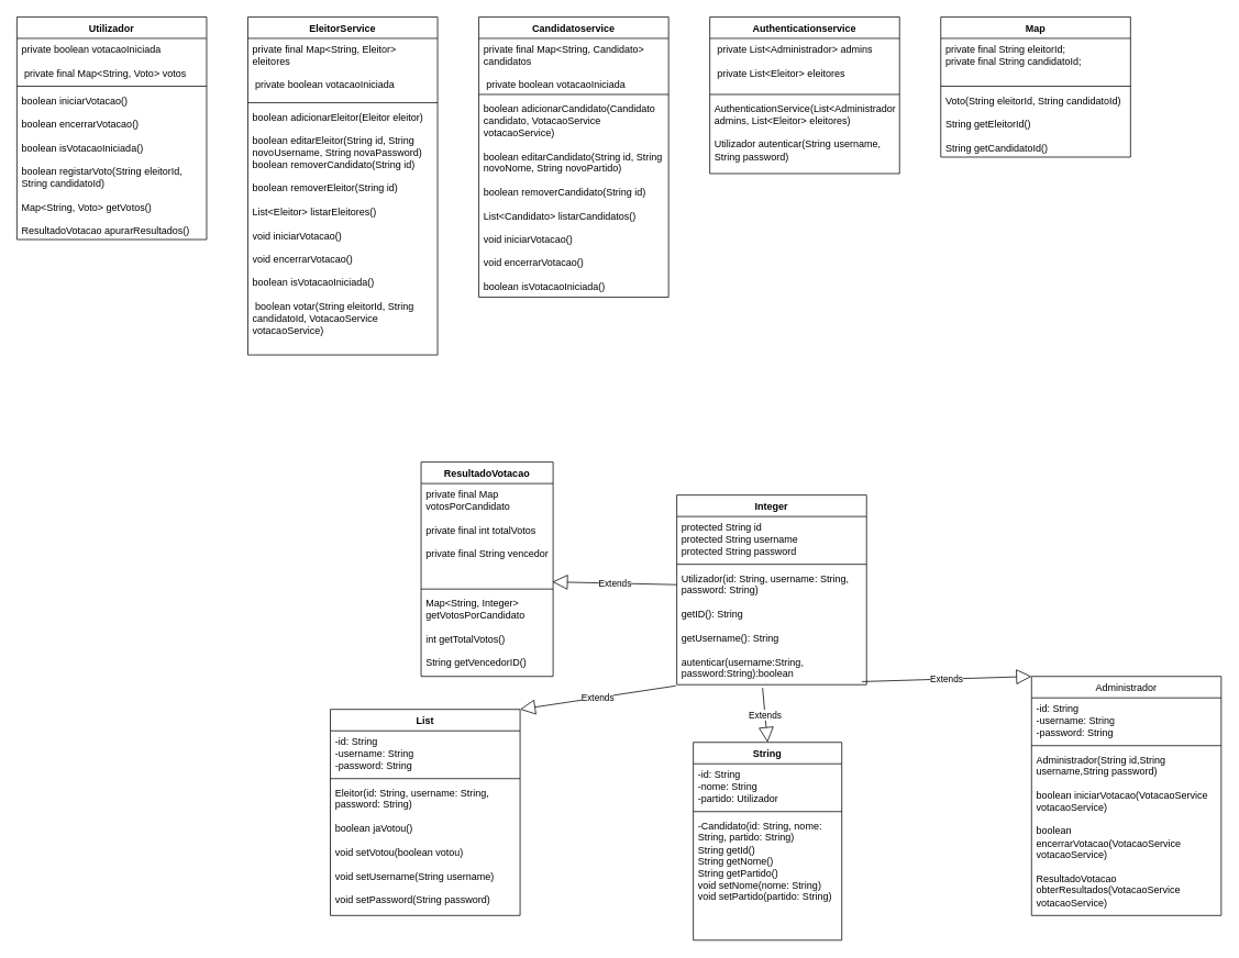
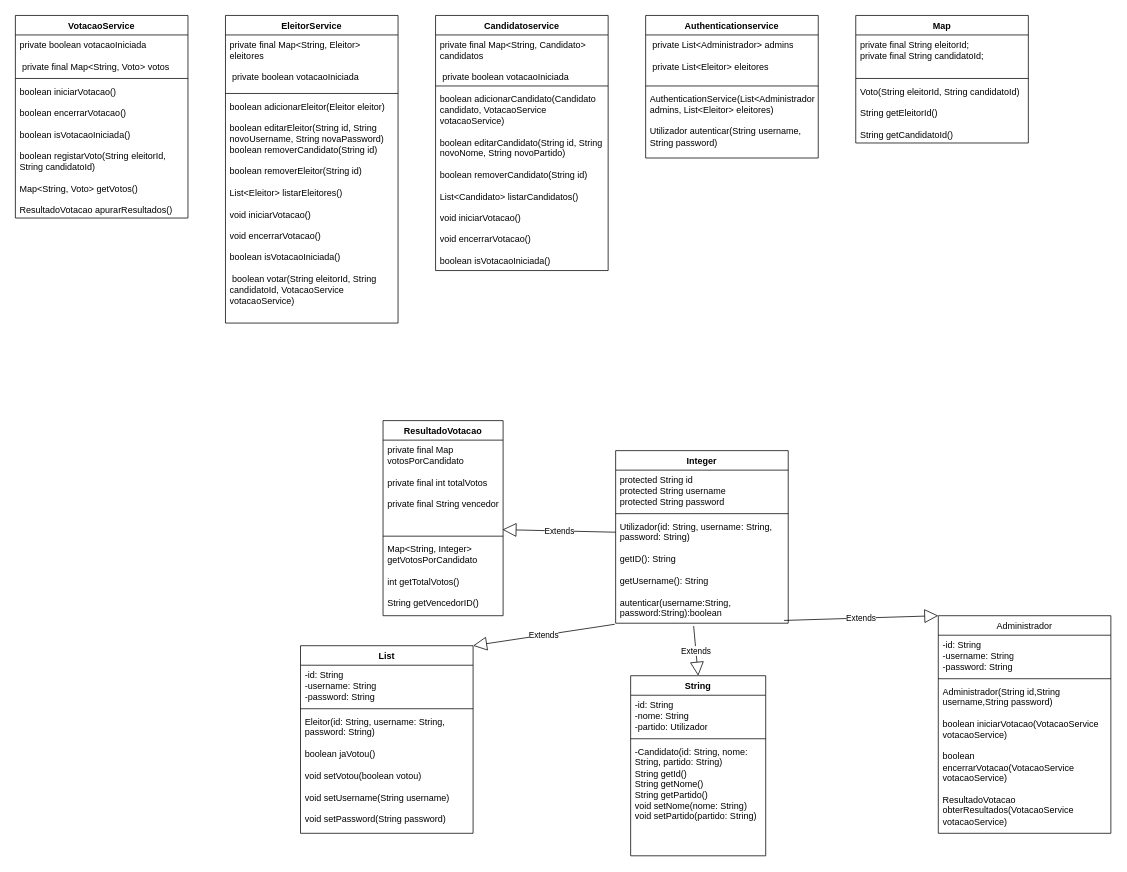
  <mxCell id="0" />
  <mxCell id="1" parent="0" />
  <mxCell id="2" value="Extends" style="endArrow=block;endSize=16;endFill=0;html=1;rounded=0;entryX=0;entryY=0;entryDx=0;entryDy=0;exitX=0.976;exitY=0.974;exitDx=0;exitDy=0;exitPerimeter=0;" edge="1" parent="1" source="6" target="7"><mxGeometry width="160" relative="1" as="geometry"><mxPoint x="1140" y="808.57" as="sourcePoint" /><mxPoint x="1300" y="808.57" as="targetPoint" /></mxGeometry></mxCell>
  <mxCell id="3" value="Integer" style="swimlane;fontStyle=1;align=center;verticalAlign=top;childLayout=stackLayout;horizontal=1;startSize=26;horizontalStack=0;resizeParent=1;resizeParentMax=0;resizeLast=0;collapsible=1;marginBottom=0;whiteSpace=wrap;html=1;" vertex="1" parent="1"><mxGeometry x="820" y="600" width="230" height="230" as="geometry" /></mxCell>
  <mxCell id="4" value="&lt;div&gt;protected String id&lt;br&gt;protected String username&lt;br&gt;protected String password&lt;/div&gt;" style="text;strokeColor=none;fillColor=none;align=left;verticalAlign=top;spacingLeft=4;spacingRight=4;overflow=hidden;rotatable=0;points=[[0,0.5],[1,0.5]];portConstraint=eastwest;whiteSpace=wrap;html=1;" vertex="1" parent="3"><mxGeometry y="26" width="230" height="54" as="geometry" /></mxCell>
  <mxCell id="5" value="" style="line;strokeWidth=1;fillColor=none;align=left;verticalAlign=middle;spacingTop=-1;spacingLeft=3;spacingRight=3;rotatable=0;labelPosition=right;points=[];portConstraint=eastwest;strokeColor=inherit;" vertex="1" parent="3"><mxGeometry y="80" width="230" height="8" as="geometry" /></mxCell>
  <mxCell id="6" value="&lt;div&gt;Utilizador(id: String, username: String, password: String)&lt;/div&gt;&lt;div&gt;&lt;br&gt;&lt;/div&gt;&lt;div&gt;&lt;span style=&quot;background-color: transparent; color: light-dark(rgb(0, 0, 0), rgb(255, 255, 255));&quot;&gt;getID(): String&lt;/span&gt;&lt;/div&gt;&lt;div&gt;&lt;span style=&quot;background-color: transparent; color: light-dark(rgb(0, 0, 0), rgb(255, 255, 255));&quot;&gt;&lt;br&gt;&lt;/span&gt;&lt;/div&gt;&lt;div&gt;getUsername(): String&lt;/div&gt;&lt;div&gt;&lt;br&gt;&lt;/div&gt;&lt;div&gt;autenticar(username:String, password:String):boolean&lt;/div&gt;" style="text;strokeColor=none;fillColor=none;align=left;verticalAlign=top;spacingLeft=4;spacingRight=4;overflow=hidden;rotatable=0;points=[[0,0.5],[1,0.5]];portConstraint=eastwest;whiteSpace=wrap;html=1;" vertex="1" parent="3"><mxGeometry y="88" width="230" height="142" as="geometry" /></mxCell>
  <mxCell id="7" value="&lt;span style=&quot;font-weight: 400;&quot;&gt;Administrador&lt;/span&gt;" style="swimlane;fontStyle=1;align=center;verticalAlign=top;childLayout=stackLayout;horizontal=1;startSize=26;horizontalStack=0;resizeParent=1;resizeParentMax=0;resizeLast=0;collapsible=1;marginBottom=0;whiteSpace=wrap;html=1;" vertex="1" parent="1"><mxGeometry x="1250" y="820" width="230" height="290" as="geometry" /></mxCell>
  <mxCell id="8" value="-id: String&lt;div&gt;-username: String&lt;/div&gt;&lt;div&gt;-password: String&lt;/div&gt;&lt;div&gt;&lt;br&gt;&lt;/div&gt;" style="text;strokeColor=none;fillColor=none;align=left;verticalAlign=top;spacingLeft=4;spacingRight=4;overflow=hidden;rotatable=0;points=[[0,0.5],[1,0.5]];portConstraint=eastwest;whiteSpace=wrap;html=1;" vertex="1" parent="7"><mxGeometry y="26" width="230" height="54" as="geometry" /></mxCell>
  <mxCell id="9" value="" style="line;strokeWidth=1;fillColor=none;align=left;verticalAlign=middle;spacingTop=-1;spacingLeft=3;spacingRight=3;rotatable=0;labelPosition=right;points=[];portConstraint=eastwest;strokeColor=inherit;" vertex="1" parent="7"><mxGeometry y="80" width="230" height="8" as="geometry" /></mxCell>
  <mxCell id="10" value="Administrador(String id,String username,String password)&lt;div&gt;&lt;br&gt;&lt;/div&gt;&lt;div&gt;boolean iniciarVotacao(VotacaoService votacaoService)&lt;/div&gt;&lt;div&gt;&lt;br&gt;&lt;/div&gt;&lt;div&gt;boolean encerrarVotacao(VotacaoService votacaoService)&lt;/div&gt;&lt;div&gt;&lt;br&gt;&lt;/div&gt;&lt;div&gt;ResultadoVotacao obterResultados(VotacaoService votacaoService)&lt;br&gt;&lt;div&gt;&lt;br&gt;&lt;/div&gt;&lt;/div&gt;" style="text;strokeColor=none;fillColor=none;align=left;verticalAlign=top;spacingLeft=4;spacingRight=4;overflow=hidden;rotatable=0;points=[[0,0.5],[1,0.5]];portConstraint=eastwest;whiteSpace=wrap;html=1;" vertex="1" parent="7"><mxGeometry y="88" width="230" height="202" as="geometry" /></mxCell>
  <mxCell id="11" value="String" style="swimlane;fontStyle=1;align=center;verticalAlign=top;childLayout=stackLayout;horizontal=1;startSize=26;horizontalStack=0;resizeParent=1;resizeParentMax=0;resizeLast=0;collapsible=1;marginBottom=0;whiteSpace=wrap;html=1;" vertex="1" parent="1"><mxGeometry x="840" y="900" width="180" height="240" as="geometry" /></mxCell>
  <mxCell id="12" value="-id: String&lt;br&gt;-nome: String&lt;div&gt;-partido: Utilizador&lt;/div&gt;&lt;div&gt;&lt;br&gt;&lt;/div&gt;" style="text;strokeColor=none;fillColor=none;align=left;verticalAlign=top;spacingLeft=4;spacingRight=4;overflow=hidden;rotatable=0;points=[[0,0.5],[1,0.5]];portConstraint=eastwest;whiteSpace=wrap;html=1;" vertex="1" parent="11"><mxGeometry y="26" width="180" height="54" as="geometry" /></mxCell>
  <mxCell id="13" value="" style="line;strokeWidth=1;fillColor=none;align=left;verticalAlign=middle;spacingTop=-1;spacingLeft=3;spacingRight=3;rotatable=0;labelPosition=right;points=[];portConstraint=eastwest;strokeColor=inherit;" vertex="1" parent="11"><mxGeometry y="80" width="180" height="8" as="geometry" /></mxCell>
  <mxCell id="14" value="&lt;div&gt;-Candidato(id: String, nome: String, partido: String)&lt;/div&gt;&lt;div&gt;String getId()&lt;/div&gt;&lt;div&gt;String getNome()&lt;br&gt;String getPartido()&lt;br&gt;void setNome(nome: String)&lt;br&gt;void setPartido(partido: String)&lt;/div&gt;&lt;div&gt;&lt;br&gt;&lt;/div&gt;" style="text;strokeColor=none;fillColor=none;align=left;verticalAlign=top;spacingLeft=4;spacingRight=4;overflow=hidden;rotatable=0;points=[[0,0.5],[1,0.5]];portConstraint=eastwest;whiteSpace=wrap;html=1;" vertex="1" parent="11"><mxGeometry y="88" width="180" height="152" as="geometry" /></mxCell>
  <mxCell id="15" value="List" style="swimlane;fontStyle=1;align=center;verticalAlign=top;childLayout=stackLayout;horizontal=1;startSize=26;horizontalStack=0;resizeParent=1;resizeParentMax=0;resizeLast=0;collapsible=1;marginBottom=0;whiteSpace=wrap;html=1;" vertex="1" parent="1"><mxGeometry x="400" y="860" width="230" height="250" as="geometry" /></mxCell>
  <mxCell id="16" value="-id: String&lt;div&gt;-username: String&lt;/div&gt;&lt;div&gt;-password: String&lt;/div&gt;&lt;div&gt;&lt;br&gt;&lt;/div&gt;" style="text;strokeColor=none;fillColor=none;align=left;verticalAlign=top;spacingLeft=4;spacingRight=4;overflow=hidden;rotatable=0;points=[[0,0.5],[1,0.5]];portConstraint=eastwest;whiteSpace=wrap;html=1;" vertex="1" parent="15"><mxGeometry y="26" width="230" height="54" as="geometry" /></mxCell>
  <mxCell id="17" value="" style="line;strokeWidth=1;fillColor=none;align=left;verticalAlign=middle;spacingTop=-1;spacingLeft=3;spacingRight=3;rotatable=0;labelPosition=right;points=[];portConstraint=eastwest;strokeColor=inherit;" vertex="1" parent="15"><mxGeometry y="80" width="230" height="8" as="geometry" /></mxCell>
  <mxCell id="18" value="Eleitor(id: String, username: String, password: String)&lt;div&gt;&lt;br&gt;&lt;/div&gt;&lt;div&gt;boolean jaVotou()&lt;/div&gt;&lt;div&gt;&lt;br&gt;&lt;/div&gt;&lt;div&gt;void setVotou(boolean votou)&lt;/div&gt;&lt;div&gt;&lt;span style=&quot;background-color: transparent; color: light-dark(rgb(0, 0, 0), rgb(255, 255, 255));&quot;&gt;&lt;br&gt;&lt;/span&gt;&lt;/div&gt;&lt;div&gt;&lt;span style=&quot;background-color: transparent; color: light-dark(rgb(0, 0, 0), rgb(255, 255, 255));&quot;&gt;void setUsername(String username)&lt;/span&gt;&lt;/div&gt;&lt;div&gt;&lt;br&gt;&lt;/div&gt;&lt;div&gt;void setPassword(String password)&lt;br&gt;&lt;br&gt;&lt;div&gt;&lt;br&gt;&lt;/div&gt;&lt;/div&gt;" style="text;strokeColor=none;fillColor=none;align=left;verticalAlign=top;spacingLeft=4;spacingRight=4;overflow=hidden;rotatable=0;points=[[0,0.5],[1,0.5]];portConstraint=eastwest;whiteSpace=wrap;html=1;" vertex="1" parent="15"><mxGeometry y="88" width="230" height="162" as="geometry" /></mxCell>
  <mxCell id="19" value="Extends" style="endArrow=block;endSize=16;endFill=0;html=1;rounded=0;exitX=0.452;exitY=1.027;exitDx=0;exitDy=0;exitPerimeter=0;entryX=0.5;entryY=0;entryDx=0;entryDy=0;" edge="1" parent="1" source="6" target="11"><mxGeometry width="160" relative="1" as="geometry"><mxPoint x="470" y="1000" as="sourcePoint" /><mxPoint x="630" y="1000" as="targetPoint" /></mxGeometry></mxCell>
  <mxCell id="20" value="Map" style="swimlane;fontStyle=1;align=center;verticalAlign=top;childLayout=stackLayout;horizontal=1;startSize=26;horizontalStack=0;resizeParent=1;resizeParentMax=0;resizeLast=0;collapsible=1;marginBottom=0;whiteSpace=wrap;html=1;" vertex="1" parent="1"><mxGeometry x="1140" y="20" width="230" height="170" as="geometry" /></mxCell>
  <mxCell id="21" value="&lt;div&gt;&lt;div&gt;private final String eleitorId;&lt;/div&gt;&lt;div&gt;private final String candidatoId;&lt;/div&gt;&lt;/div&gt;" style="text;strokeColor=none;fillColor=none;align=left;verticalAlign=top;spacingLeft=4;spacingRight=4;overflow=hidden;rotatable=0;points=[[0,0.5],[1,0.5]];portConstraint=eastwest;whiteSpace=wrap;html=1;" vertex="1" parent="20"><mxGeometry y="26" width="230" height="54" as="geometry" /></mxCell>
  <mxCell id="22" value="" style="line;strokeWidth=1;fillColor=none;align=left;verticalAlign=middle;spacingTop=-1;spacingLeft=3;spacingRight=3;rotatable=0;labelPosition=right;points=[];portConstraint=eastwest;strokeColor=inherit;" vertex="1" parent="20"><mxGeometry y="80" width="230" height="8" as="geometry" /></mxCell>
  <mxCell id="23" value="Voto(String eleitorId, String candidatoId)&lt;div&gt;&lt;br&gt;&lt;/div&gt;&lt;div&gt;String getEleitorId()&lt;/div&gt;&lt;div&gt;&lt;br&gt;&lt;/div&gt;&lt;div&gt;String getCandidatoId()&amp;nbsp;&lt;/div&gt;&lt;div&gt;&lt;br&gt;&lt;div&gt;&lt;br&gt;&lt;/div&gt;&lt;/div&gt;" style="text;strokeColor=none;fillColor=none;align=left;verticalAlign=top;spacingLeft=4;spacingRight=4;overflow=hidden;rotatable=0;points=[[0,0.5],[1,0.5]];portConstraint=eastwest;whiteSpace=wrap;html=1;" vertex="1" parent="20"><mxGeometry y="88" width="230" height="82" as="geometry" /></mxCell>
  <mxCell id="24" value="Authenticationservice" style="swimlane;fontStyle=1;align=center;verticalAlign=top;childLayout=stackLayout;horizontal=1;startSize=26;horizontalStack=0;resizeParent=1;resizeParentMax=0;resizeLast=0;collapsible=1;marginBottom=0;whiteSpace=wrap;html=1;" vertex="1" parent="1"><mxGeometry x="860" y="20" width="230" height="190" as="geometry" /></mxCell>
  <mxCell id="25" value="&lt;div&gt;&lt;span style=&quot;background-color: transparent;&quot;&gt;&amp;nbsp;private List&amp;lt;Administrador&amp;gt; admins&lt;/span&gt;&lt;/div&gt;&lt;div&gt;&lt;span style=&quot;background-color: transparent; color: light-dark(rgb(0, 0, 0), rgb(255, 255, 255));&quot;&gt;&lt;br&gt;&lt;/span&gt;&lt;/div&gt;&lt;div&gt;&lt;span style=&quot;background-color: transparent;&quot;&gt;&lt;div style=&quot;&quot;&gt;&amp;nbsp;private List&amp;lt;Eleitor&amp;gt; eleitores&lt;/div&gt;&lt;div style=&quot;color: light-dark(rgb(0, 0, 0), rgb(255, 255, 255));&quot;&gt;&lt;br&gt;&lt;/div&gt;&lt;/span&gt;&lt;/div&gt;" style="text;strokeColor=none;fillColor=none;align=left;verticalAlign=top;spacingLeft=4;spacingRight=4;overflow=hidden;rotatable=0;points=[[0,0.5],[1,0.5]];portConstraint=eastwest;whiteSpace=wrap;html=1;" vertex="1" parent="24"><mxGeometry y="26" width="230" height="64" as="geometry" /></mxCell>
  <mxCell id="26" value="" style="line;strokeWidth=1;fillColor=none;align=left;verticalAlign=middle;spacingTop=-1;spacingLeft=3;spacingRight=3;rotatable=0;labelPosition=right;points=[];portConstraint=eastwest;strokeColor=inherit;" vertex="1" parent="24"><mxGeometry y="90" width="230" height="8" as="geometry" /></mxCell>
  <mxCell id="27" value="&lt;div&gt;AuthenticationService(List&amp;lt;Administrador&amp;gt; admins, List&amp;lt;Eleitor&amp;gt; eleitores)&lt;/div&gt;&lt;div&gt;&lt;br&gt;&lt;/div&gt;&lt;div&gt;Utilizador autenticar(String username, String password)&lt;/div&gt;&lt;div&gt;&lt;br&gt;&lt;div&gt;&lt;br&gt;&lt;/div&gt;&lt;/div&gt;" style="text;strokeColor=none;fillColor=none;align=left;verticalAlign=top;spacingLeft=4;spacingRight=4;overflow=hidden;rotatable=0;points=[[0,0.5],[1,0.5]];portConstraint=eastwest;whiteSpace=wrap;html=1;" vertex="1" parent="24"><mxGeometry y="98" width="230" height="92" as="geometry" /></mxCell>
  <mxCell id="28" value="Candidatoservice" style="swimlane;fontStyle=1;align=center;verticalAlign=top;childLayout=stackLayout;horizontal=1;startSize=26;horizontalStack=0;resizeParent=1;resizeParentMax=0;resizeLast=0;collapsible=1;marginBottom=0;whiteSpace=wrap;html=1;" vertex="1" parent="1"><mxGeometry x="580" y="20" width="230" height="340" as="geometry" /></mxCell>
  <mxCell id="29" value="&lt;div&gt;&lt;div&gt;private final Map&amp;lt;String, Candidato&amp;gt; candidatos&lt;/div&gt;&lt;div&gt;&lt;br&gt;&lt;/div&gt;&lt;div&gt;&amp;nbsp;private boolean votacaoIniciada&amp;nbsp;&lt;/div&gt;&lt;/div&gt;" style="text;strokeColor=none;fillColor=none;align=left;verticalAlign=top;spacingLeft=4;spacingRight=4;overflow=hidden;rotatable=0;points=[[0,0.5],[1,0.5]];portConstraint=eastwest;whiteSpace=wrap;html=1;" vertex="1" parent="28"><mxGeometry y="26" width="230" height="64" as="geometry" /></mxCell>
  <mxCell id="30" value="" style="line;strokeWidth=1;fillColor=none;align=left;verticalAlign=middle;spacingTop=-1;spacingLeft=3;spacingRight=3;rotatable=0;labelPosition=right;points=[];portConstraint=eastwest;strokeColor=inherit;" vertex="1" parent="28"><mxGeometry y="90" width="230" height="8" as="geometry" /></mxCell>
  <mxCell id="31" value="&lt;div&gt;boolean adicionarCandidato(Candidato candidato, VotacaoService votacaoService)&lt;/div&gt;&lt;div&gt;&lt;br&gt;&lt;/div&gt;&lt;div&gt;boolean editarCandidato(String id, String novoNome, String novoPartido)&lt;/div&gt;&lt;div&gt;&lt;br&gt;&lt;/div&gt;&lt;div&gt;boolean removerCandidato(String id)&lt;/div&gt;&lt;div&gt;&lt;br&gt;&lt;/div&gt;&lt;div&gt;List&amp;lt;Candidato&amp;gt; listarCandidatos()&lt;/div&gt;&lt;div&gt;&lt;br&gt;&lt;/div&gt;&lt;div&gt;void iniciarVotacao()&lt;/div&gt;&lt;div&gt;&lt;br&gt;&lt;/div&gt;&lt;div&gt;void encerrarVotacao()&lt;/div&gt;&lt;div&gt;&lt;br&gt;&lt;/div&gt;&lt;div&gt;boolean isVotacaoIniciada()&lt;/div&gt;&lt;div&gt;&lt;div&gt;&lt;br&gt;&lt;/div&gt;&lt;/div&gt;" style="text;strokeColor=none;fillColor=none;align=left;verticalAlign=top;spacingLeft=4;spacingRight=4;overflow=hidden;rotatable=0;points=[[0,0.5],[1,0.5]];portConstraint=eastwest;whiteSpace=wrap;html=1;" vertex="1" parent="28"><mxGeometry y="98" width="230" height="242" as="geometry" /></mxCell>
  <mxCell id="32" value="EleitorService" style="swimlane;fontStyle=1;align=center;verticalAlign=top;childLayout=stackLayout;horizontal=1;startSize=26;horizontalStack=0;resizeParent=1;resizeParentMax=0;resizeLast=0;collapsible=1;marginBottom=0;whiteSpace=wrap;html=1;" vertex="1" parent="1"><mxGeometry x="300" y="20" width="230" height="410" as="geometry" /></mxCell>
  <mxCell id="33" value="&lt;div&gt;&lt;div&gt;private final Map&amp;lt;String, Eleitor&amp;gt; eleitores&lt;/div&gt;&lt;div&gt;&lt;br&gt;&lt;/div&gt;&lt;div&gt;&amp;nbsp;private boolean votacaoIniciada&amp;nbsp;&lt;/div&gt;&lt;/div&gt;" style="text;strokeColor=none;fillColor=none;align=left;verticalAlign=top;spacingLeft=4;spacingRight=4;overflow=hidden;rotatable=0;points=[[0,0.5],[1,0.5]];portConstraint=eastwest;whiteSpace=wrap;html=1;" vertex="1" parent="32"><mxGeometry y="26" width="230" height="74" as="geometry" /></mxCell>
  <mxCell id="34" value="" style="line;strokeWidth=1;fillColor=none;align=left;verticalAlign=middle;spacingTop=-1;spacingLeft=3;spacingRight=3;rotatable=0;labelPosition=right;points=[];portConstraint=eastwest;strokeColor=inherit;" vertex="1" parent="32"><mxGeometry y="100" width="230" height="8" as="geometry" /></mxCell>
  <mxCell id="35" value="&lt;div&gt;boolean adicionarEleitor(Eleitor eleitor)&lt;/div&gt;&lt;div&gt;&lt;br&gt;&lt;/div&gt;&lt;div&gt;boolean editarEleitor(String id, String novoUsername, String novaPassword)&lt;/div&gt;&lt;div&gt;boolean removerCandidato(String id)&lt;/div&gt;&lt;div&gt;&lt;br&gt;&lt;/div&gt;&lt;div&gt;boolean removerEleitor(String id)&lt;/div&gt;&lt;div&gt;&lt;br&gt;&lt;/div&gt;&lt;div&gt;List&amp;lt;Eleitor&amp;gt; listarEleitores()&lt;/div&gt;&lt;div&gt;&lt;br&gt;&lt;/div&gt;&lt;div&gt;void iniciarVotacao()&lt;/div&gt;&lt;div&gt;&lt;br&gt;&lt;/div&gt;&lt;div&gt;void encerrarVotacao()&lt;/div&gt;&lt;div&gt;&lt;br&gt;&lt;/div&gt;&lt;div&gt;boolean isVotacaoIniciada()&lt;/div&gt;&lt;div&gt;&lt;br&gt;&lt;/div&gt;&lt;div&gt;&amp;nbsp;boolean votar(String eleitorId, String candidatoId, VotacaoService votacaoService)&lt;/div&gt;&lt;div&gt;&lt;div&gt;&lt;br&gt;&lt;/div&gt;&lt;/div&gt;" style="text;strokeColor=none;fillColor=none;align=left;verticalAlign=top;spacingLeft=4;spacingRight=4;overflow=hidden;rotatable=0;points=[[0,0.5],[1,0.5]];portConstraint=eastwest;whiteSpace=wrap;html=1;" vertex="1" parent="32"><mxGeometry y="108" width="230" height="302" as="geometry" /></mxCell>
- <mxCell id="36" value="Utilizador" style="swimlane;fontStyle=1;align=center;verticalAlign=top;childLayout=stackLayout;horizontal=1;startSize=26;horizontalStack=0;resizeParent=1;resizeParentMax=0;resizeLast=0;collapsible=1;marginBottom=0;whiteSpace=wrap;html=1;" vertex="1" parent="1"><mxGeometry x="20" y="20" width="230" height="270" as="geometry" /></mxCell>
+ <mxCell id="36" value="VotacaoService" style="swimlane;fontStyle=1;align=center;verticalAlign=top;childLayout=stackLayout;horizontal=1;startSize=26;horizontalStack=0;resizeParent=1;resizeParentMax=0;resizeLast=0;collapsible=1;marginBottom=0;whiteSpace=wrap;html=1;" vertex="1" parent="1"><mxGeometry x="20" y="20" width="230" height="270" as="geometry" /></mxCell>
  <mxCell id="37" value="&lt;div&gt;private boolean votacaoIniciada&lt;/div&gt;&lt;div&gt;&lt;br&gt;&lt;/div&gt;&lt;div&gt;&amp;nbsp;private final Map&amp;lt;String, Voto&amp;gt; votos&amp;nbsp;&lt;/div&gt;" style="text;strokeColor=none;fillColor=none;align=left;verticalAlign=top;spacingLeft=4;spacingRight=4;overflow=hidden;rotatable=0;points=[[0,0.5],[1,0.5]];portConstraint=eastwest;whiteSpace=wrap;html=1;" vertex="1" parent="36"><mxGeometry y="26" width="230" height="54" as="geometry" /></mxCell>
  <mxCell id="38" value="" style="line;strokeWidth=1;fillColor=none;align=left;verticalAlign=middle;spacingTop=-1;spacingLeft=3;spacingRight=3;rotatable=0;labelPosition=right;points=[];portConstraint=eastwest;strokeColor=inherit;" vertex="1" parent="36"><mxGeometry y="80" width="230" height="8" as="geometry" /></mxCell>
  <mxCell id="39" value="&lt;div&gt;boolean iniciarVotacao()&lt;/div&gt;&lt;div&gt;&lt;br&gt;&lt;/div&gt;&lt;div&gt;boolean encerrarVotacao()&lt;/div&gt;&lt;div&gt;&lt;br&gt;&lt;/div&gt;&lt;div&gt;boolean isVotacaoIniciada()&lt;/div&gt;&lt;div&gt;&lt;br&gt;&lt;/div&gt;&lt;div&gt;boolean registarVoto(String eleitorId, String candidatoId)&lt;/div&gt;&lt;div&gt;&lt;br&gt;&lt;/div&gt;&lt;div&gt;Map&amp;lt;String, Voto&amp;gt; getVotos()&lt;/div&gt;&lt;div&gt;&lt;br&gt;&lt;/div&gt;&lt;div&gt;ResultadoVotacao apurarResultados()&lt;/div&gt;&lt;div&gt;&lt;br&gt;&lt;/div&gt;&lt;div&gt;&lt;br&gt;&lt;/div&gt;&lt;div&gt;&lt;br&gt;&lt;/div&gt;" style="text;strokeColor=none;fillColor=none;align=left;verticalAlign=top;spacingLeft=4;spacingRight=4;overflow=hidden;rotatable=0;points=[[0,0.5],[1,0.5]];portConstraint=eastwest;whiteSpace=wrap;html=1;" vertex="1" parent="36"><mxGeometry y="88" width="230" height="182" as="geometry" /></mxCell>
  <mxCell id="40" value="Extends" style="endArrow=block;endSize=16;endFill=0;html=1;rounded=0;exitX=-0.005;exitY=1.01;exitDx=0;exitDy=0;exitPerimeter=0;entryX=1;entryY=0;entryDx=0;entryDy=0;" edge="1" parent="1" source="6" target="15"><mxGeometry width="160" relative="1" as="geometry"><mxPoint x="670" y="800" as="sourcePoint" /><mxPoint x="830" y="800" as="targetPoint" /></mxGeometry></mxCell>
  <mxCell id="41" value="ResultadoVotacao" style="swimlane;fontStyle=1;align=center;verticalAlign=top;childLayout=stackLayout;horizontal=1;startSize=26;horizontalStack=0;resizeParent=1;resizeParentMax=0;resizeLast=0;collapsible=1;marginBottom=0;whiteSpace=wrap;html=1;" vertex="1" parent="1"><mxGeometry x="510" y="560" width="160" height="260" as="geometry" /></mxCell>
  <mxCell id="42" value="private final Map votosPorCandidato&lt;div&gt;&lt;br&gt;&lt;/div&gt;&lt;div&gt;private final int totalVotos&lt;/div&gt;&lt;div&gt;&lt;br&gt;&lt;/div&gt;&lt;div&gt;private final String vencedor&lt;/div&gt;" style="text;strokeColor=none;fillColor=none;align=left;verticalAlign=top;spacingLeft=4;spacingRight=4;overflow=hidden;rotatable=0;points=[[0,0.5],[1,0.5]];portConstraint=eastwest;whiteSpace=wrap;html=1;" vertex="1" parent="41"><mxGeometry y="26" width="160" height="124" as="geometry" /></mxCell>
  <mxCell id="43" value="" style="line;strokeWidth=1;fillColor=none;align=left;verticalAlign=middle;spacingTop=-1;spacingLeft=3;spacingRight=3;rotatable=0;labelPosition=right;points=[];portConstraint=eastwest;strokeColor=inherit;" vertex="1" parent="41"><mxGeometry y="150" width="160" height="8" as="geometry" /></mxCell>
  <mxCell id="44" value="Map&amp;lt;String, Integer&amp;gt; getVotosPorCandidato&lt;div&gt;&lt;br&gt;&lt;/div&gt;&lt;div&gt;int getTotalVotos()&lt;br&gt;&lt;br&gt;&lt;/div&gt;&lt;div&gt;String getVencedorID()&lt;/div&gt;" style="text;strokeColor=none;fillColor=none;align=left;verticalAlign=top;spacingLeft=4;spacingRight=4;overflow=hidden;rotatable=0;points=[[0,0.5],[1,0.5]];portConstraint=eastwest;whiteSpace=wrap;html=1;" vertex="1" parent="41"><mxGeometry y="158" width="160" height="102" as="geometry" /></mxCell>
  <mxCell id="45" value="Extends" style="endArrow=block;endSize=16;endFill=0;html=1;rounded=0;exitX=0;exitY=0.146;exitDx=0;exitDy=0;exitPerimeter=0;entryX=0.995;entryY=0.962;entryDx=0;entryDy=0;entryPerimeter=0;" edge="1" parent="1" source="6" target="42"><mxGeometry width="160" relative="1" as="geometry"><mxPoint x="650" y="760" as="sourcePoint" /><mxPoint x="810" y="760" as="targetPoint" /></mxGeometry></mxCell>
